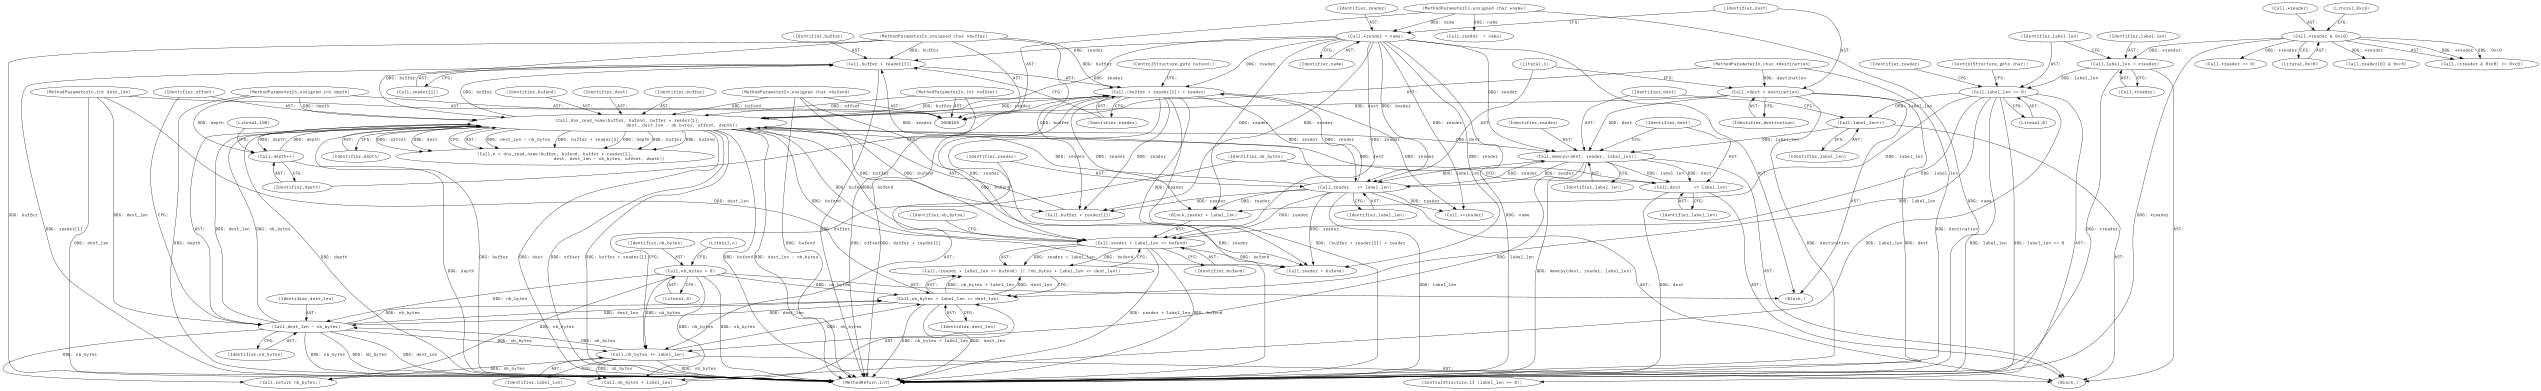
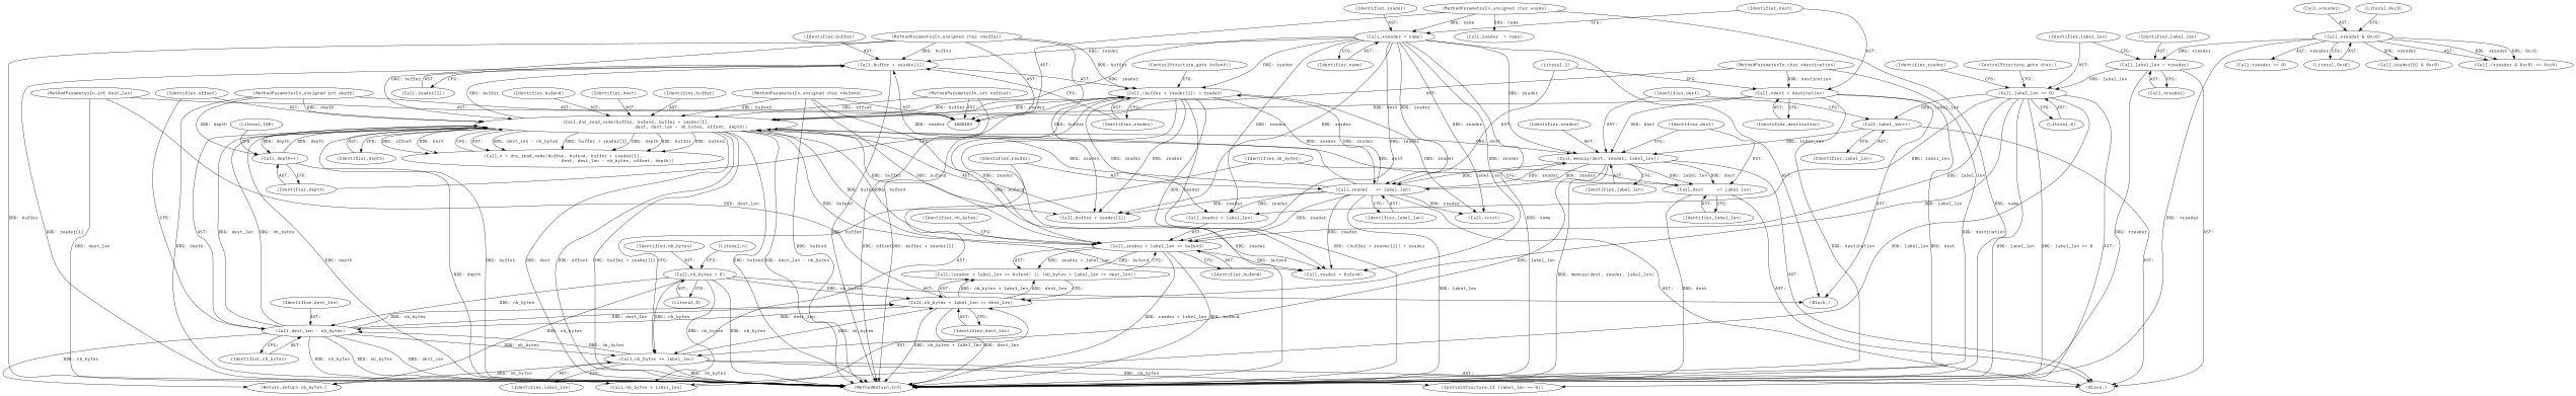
  digraph {
    fontname="IBM Plex Mono"
    node [fontname="IBM Plex Mono"]
    edge [fontname="IBM Plex Mono"]
    n1 [label="(Call,buffer + reader[1])"]
    n2 [label="(Call,(buffer + reader[1]) > reader)"]
    n3 [label="(Call,reader[1])"]
    n4 [label="(MethodReturn,int)"]
    n5 [label="(Call,dns_read_name(buffer, bufend, buffer + reader[1],\n                                         dest, dest_len - nb_bytes, offset, depth))"]
    n6 [label="(Call,reader + label_len >= bufend)"]
    n7 [label="(Call,buffer + reader[1])"]
    n8 [label="(Call,reader < bufend)"]
    n9 [label="(Call,reader   += label_len)"]
    n10 [label="(Identifier,reader)"]
-   n11 [label="(Block,reader + label_len)"]
-   n12 [label="(Call,++reader)"]
+   n11 [label="(Call,reader + label_len)"]
+   n12 [label="(Call,++int)"]
    n13 [label="(Call,memcpy(dest, reader, label_len))"]
    n14 [label="(Call,depth++)"]
    n15 [label="(Identifier,depth)"]
    n16 [label="(Call,n = dns_read_name(buffer, bufend, buffer + reader[1],\n                                         dest, dest_len - nb_bytes, offset, depth))"]
    n17 [label="(Call,nb_bytes += label_len)"]
    n18 [label="(Block,)"]
    n19 [label="(Call,dest     += label_len)"]
    n20 [label="(Identifier,label_len)"]
    n21 [label="(Identifier,depth)"]
    n22 [label="(Call,(reader + label_len >= bufend) || (nb_bytes + label_len >= dest_len))"]
    n23 [label="(Identifier,bufend)"]
    n24 [label="(MethodParameterIn,unsigned char *buffer)"]
    1000105
    n26 [label="(Call,dest_len - nb_bytes)"]
    n27 [label="(Call,nb_bytes + label_len >= dest_len)"]
    n28 [label="(Call,nb_bytes + label_len)"]
-   n29 [label="(Call,return nb_bytes;)"]
+   n29 [label="(Return,return nb_bytes;)"]
    n30 [label="(Identifier,nb_bytes)"]
    n31 [label="(Identifier,dest_len)"]
    n32 [label="(Identifier,label_len)"]
    n33 [label="(Identifier,label_len)"]
    n34 [label="(Identifier,label_len)"]
    n35 [label="(Call,*dest = destination)"]
    n36 [label="(Block,)"]
    n37 [label="(Identifier,destination)"]
    n38 [label="(MethodParameterIn,char *destination)"]
    n39 [label="(Call,*reader = name)"]
    n40 [label="(Identifier,name)"]
    n41 [label="(MethodParameterIn,unsigned char *name)"]
    n42 [label="(Call,reader  = name)"]
    n43 [label="(Call,label_len++)"]
    n44 [label="(Identifier,label_len)"]
    n45 [label="(Call,label_len == 0)"]
    n46 [label="(ControlStructure,if (label_len == 0))"]
    n47 [label="(Literal,0)"]
    n48 [label="(Call,label_len = *reader)"]
    n49 [label="(Call,*reader)"]
    n50 [label="(Call,*reader & 0xc0)"]
    n51 [label="(Literal,0xc0)"]
    n52 [label="(Call,reader[0] & 0xc0)"]
    n53 [label="(Call,(*reader & 0xc0) == 0xc0)"]
    n54 [label="(Call,*reader == 0)"]
    n55 [label="(Call,nb_bytes = 0)"]
    n56 [label="(Literal,0)"]
    n57 [label="(MethodParameterIn,int dest_len)"]
    n58 [label="(MethodParameterIn,unsigned int depth)"]
    n59 [label="(MethodParameterIn,unsigned char *bufend)"]
    n60 [label="(MethodParameterIn,int *offset)"]
    n61 [label="(Identifier,reader)"]
    n62 [label="(Literal,1)"]
    n63 [label="(Identifier,nb_bytes)"]
    n64 [label="(Identifier,nb_bytes)"]
    n65 [label="(Call,*reader)"]
    n66 [label="(ControlStructure,goto bufend;)"]
    n67 [label="(Identifier,dest)"]
    n68 [label="(Identifier,buffer)"]
    n69 [label="(Identifier,bufend)"]
    n70 [label="(Literal,100)"]
    n71 [label="(Identifier,dest)"]
    n72 [label="(Identifier,reader)"]
    n73 [label="(Identifier,reader)"]
    n74 [label="(Literal,0xc0)"]
    n75 [label="(Identifier,offset)"]
    n76 [label="(Identifier,dest)"]
    n77 [label="(Literal,n)"]
    n78 [label="(Identifier,label_len)"]
    n79 [label="(ControlStructure,goto char;)"]
    n80 [label="(Identifier,buffer)"]
    n81 [label="(Identifier,label_len)"]
    n82 [label="(Identifier,dest_len)"]
    n83 [label="(Identifier,nb_bytes)"]
    n84 [label="(Identifier,reader)"]
    n85 [label="(Identifier,dest)"]
    n1 -> n2 [label="AST: "]
    n1 -> n3 [label="CFG: "]
    n1 -> n4 [label="DDG: buffer"]
    n1 -> n4 [label="DDG: reader[1]"]
    n2 -> n4 [label="DDG: buffer + reader[1]"]
    n2 -> n4 [label="DDG: reader"]
    n2 -> n4 [label="DDG: (buffer + reader[1]) > reader"]
    n2 -> n5 [label="DDG: reader"]
    n2 -> n6 [label="DDG: reader"]
    n2 -> n7 [label="DDG: reader"]
    n2 -> n8 [label="DDG: reader"]
    n2 -> n9 [label="DDG: reader"]
    n2 -> n10 [label="CFG: "]
    n2 -> n11 [label="DDG: reader"]
    n2 -> n12 [label="DDG: reader"]
    n3 -> n1 [label="AST: "]
    n5 -> n1 [label="DDG: buffer"]
    n5 -> n2 [label="DDG: buffer"]
    n5 -> n4 [label="DDG: dest_len - nb_bytes"]
    n5 -> n4 [label="DDG: depth"]
    n5 -> n4 [label="DDG: buffer"]
    n5 -> n4 [label="DDG: dest"]
    n5 -> n4 [label="DDG: offset"]
    n5 -> n4 [label="DDG: buffer + reader[1]"]
    n5 -> n4 [label="DDG: bufend"]
    n5 -> n6 [label="DDG: bufend"]
    n5 -> n7 [label="DDG: buffer"]
    n5 -> n8 [label="DDG: bufend"]
    n5 -> n13 [label="DDG: dest"]
    n5 -> n14 [label="DDG: depth"]
    n5 -> n15 [label="CFG: "]
    n5 -> n16 [label="AST: "]
    n5 -> n16 [label="DDG: dest_len - nb_bytes"]
    n5 -> n16 [label="DDG: buffer + reader[1]"]
    n5 -> n16 [label="DDG: depth"]
    n5 -> n16 [label="DDG: buffer"]
    n5 -> n16 [label="DDG: bufend"]
    n5 -> n16 [label="DDG: offset"]
    n5 -> n16 [label="DDG: dest"]
    n6 -> n4 [label="DDG: reader + label_len"]
    n6 -> n4 [label="DDG: bufend"]
    n6 -> n5 [label="DDG: bufend"]
    n6 -> n8 [label="DDG: bufend"]
    n6 -> n22 [label="AST: "]
    n6 -> n22 [label="DDG: reader + label_len"]
    n6 -> n22 [label="DDG: bufend"]
    n6 -> n23 [label="CFG: "]
    n7 -> n5 [label="AST: "]
    n9 -> n1 [label="DDG: reader"]
    n9 -> n2 [label="DDG: reader"]
    n9 -> n4 [label="DDG: label_len"]
    n9 -> n5 [label="DDG: reader"]
    n9 -> n6 [label="DDG: reader"]
    n9 -> n7 [label="DDG: reader"]
    n9 -> n8 [label="DDG: reader"]
    n9 -> n11 [label="DDG: reader"]
    n9 -> n12 [label="DDG: reader"]
    n9 -> n13 [label="DDG: reader"]
    n9 -> n18 [label="AST: "]
    n9 -> n34 [label="CFG: "]
    n10 -> n1 [label="CFG: "]
    n10 -> n2 [label="AST: "]
    n11 -> n6 [label="AST: "]
    n13 -> n4 [label="DDG: memcpy(dest, reader, label_len)"]
    n13 -> n9 [label="DDG: label_len"]
    n13 -> n9 [label="DDG: reader"]
    n13 -> n17 [label="DDG: label_len"]
    n13 -> n18 [label="AST: "]
    n13 -> n19 [label="DDG: label_len"]
    n13 -> n19 [label="DDG: dest"]
    n13 -> n20 [label="CFG: "]
    n14 -> n4 [label="DDG: depth"]
    n14 -> n5 [label="DDG: depth"]
    n14 -> n21 [label="CFG: "]
    n15 -> n5 [label="AST: "]
    n16 -> n5 [label="CFG: "]
    n17 -> n4 [label="DDG: nb_bytes"]
    n17 -> n18 [label="AST: "]
    n17 -> n26 [label="DDG: nb_bytes"]
    n17 -> n27 [label="DDG: nb_bytes"]
-   n17 -> n28 [label="DDG: nb_bytes"]
+   n17 -> n46 [label="DDG: nb_bytes"]
    n17 -> n29 [label="DDG: nb_bytes"]
    n17 -> n32 [label="CFG: "]
    n19 -> n4 [label="DDG: dest"]
    n19 -> n5 [label="DDG: dest"]
    n19 -> n18 [label="AST: "]
    n19 -> n33 [label="CFG: "]
    n20 -> n13 [label="AST: "]
    n21 -> n2 [label="CFG: "]
    n21 -> n14 [label="AST: "]
    n22 -> n6 [label="CFG: "]
    n22 -> n27 [label="CFG: "]
    n23 -> n6 [label="AST: "]
    n24 -> n1 [label="DDG: buffer"]
    n24 -> n2 [label="DDG: buffer"]
    n24 -> n4 [label="DDG: buffer"]
    n24 -> n5 [label="DDG: buffer"]
    n24 -> n7 [label="DDG: buffer"]
    n24 -> 1000105 [label="AST: "]
    n26 -> n4 [label="DDG: dest_len"]
    n26 -> n4 [label="DDG: nb_bytes"]
    n26 -> n5 [label="AST: "]
    n26 -> n5 [label="DDG: dest_len"]
    n26 -> n5 [label="DDG: nb_bytes"]
    n26 -> n17 [label="DDG: nb_bytes"]
    n26 -> n27 [label="DDG: nb_bytes"]
    n26 -> n27 [label="DDG: dest_len"]
    n26 -> n28 [label="DDG: nb_bytes"]
    n26 -> n29 [label="DDG: nb_bytes"]
    n26 -> n30 [label="CFG: "]
    n27 -> n4 [label="DDG: nb_bytes + label_len"]
    n27 -> n4 [label="DDG: dest_len"]
    n27 -> n22 [label="AST: "]
    n27 -> n22 [label="DDG: nb_bytes + label_len"]
    n27 -> n22 [label="DDG: dest_len"]
    n27 -> n26 [label="DDG: dest_len"]
    n27 -> n31 [label="CFG: "]
    n28 -> n27 [label="AST: "]
    n30 -> n26 [label="AST: "]
    n31 -> n27 [label="AST: "]
    n32 -> n17 [label="AST: "]
    n33 -> n19 [label="AST: "]
    n34 -> n9 [label="AST: "]
    n35 -> n4 [label="DDG: destination"]
    n35 -> n4 [label="DDG: dest"]
    n35 -> n5 [label="DDG: dest"]
    n35 -> n13 [label="DDG: dest"]
    n35 -> n36 [label="AST: "]
    n35 -> n37 [label="CFG: "]
    n37 -> n35 [label="AST: "]
    n38 -> n4 [label="DDG: destination"]
    n38 -> 1000105 [label="AST: "]
    n38 -> n35 [label="DDG: destination"]
    n39 -> n1 [label="DDG: reader"]
    n39 -> n2 [label="DDG: reader"]
    n39 -> n4 [label="DDG: name"]
    n39 -> n5 [label="DDG: reader"]
    n39 -> n6 [label="DDG: reader"]
    n39 -> n7 [label="DDG: reader"]
    n39 -> n8 [label="DDG: reader"]
    n39 -> n9 [label="DDG: reader"]
    n39 -> n11 [label="DDG: reader"]
    n39 -> n12 [label="DDG: reader"]
    n39 -> n13 [label="DDG: reader"]
    n39 -> n36 [label="AST: "]
    n39 -> n40 [label="CFG: "]
    n40 -> n39 [label="AST: "]
    n41 -> n4 [label="DDG: name"]
    n41 -> 1000105 [label="AST: "]
    n41 -> n39 [label="DDG: name"]
    n41 -> n42 [label="DDG: name"]
    n43 -> n13 [label="DDG: label_len"]
    n43 -> n18 [label="AST: "]
    n43 -> n44 [label="CFG: "]
    n44 -> n43 [label="AST: "]
    n45 -> n4 [label="DDG: label_len"]
    n45 -> n4 [label="DDG: label_len == 0"]
    n45 -> n6 [label="DDG: label_len"]
    n45 -> n11 [label="DDG: label_len"]
    n45 -> n27 [label="DDG: label_len"]
    n45 -> n28 [label="DDG: label_len"]
    n45 -> n43 [label="DDG: label_len"]
    n45 -> n46 [label="AST: "]
    n45 -> n47 [label="CFG: "]
    n47 -> n45 [label="AST: "]
    n48 -> n4 [label="DDG: *reader"]
    n48 -> n18 [label="AST: "]
    n48 -> n45 [label="DDG: label_len"]
    n48 -> n49 [label="CFG: "]
    n49 -> n48 [label="AST: "]
    n50 -> n4 [label="DDG: *reader"]
    n50 -> n48 [label="DDG: *reader"]
    n50 -> n51 [label="CFG: "]
    n50 -> n52 [label="DDG: *reader"]
    n50 -> n53 [label="AST: "]
    n50 -> n53 [label="DDG: *reader"]
    n50 -> n53 [label="DDG: 0xc0"]
-   n50 -> n54 [label="DDG: *reader"]
+   n50 -> n54 [label="AST: *reader"]
    n51 -> n50 [label="AST: "]
    n55 -> n4 [label="DDG: nb_bytes"]
    n55 -> n17 [label="DDG: nb_bytes"]
    n55 -> n26 [label="DDG: nb_bytes"]
    n55 -> n27 [label="DDG: nb_bytes"]
    n55 -> n28 [label="DDG: nb_bytes"]
    n55 -> n29 [label="DDG: nb_bytes"]
    n55 -> n36 [label="AST: "]
    n55 -> n56 [label="CFG: "]
    n56 -> n55 [label="AST: "]
    n57 -> n4 [label="DDG: dest_len"]
    n57 -> 1000105 [label="AST: "]
-   n57 -> n26 [label="DDG: dest_len"]
    n57 -> n27 [label="DDG: dest_len"]
    n58 -> n4 [label="DDG: depth"]
    n58 -> n5 [label="DDG: depth"]
    n58 -> n14 [label="DDG: depth"]
    n58 -> 1000105 [label="AST: "]
    n59 -> n4 [label="DDG: bufend"]
    n59 -> n5 [label="DDG: bufend"]
    n59 -> n6 [label="DDG: bufend"]
    n59 -> n8 [label="DDG: bufend"]
    n59 -> 1000105 [label="AST: "]
    n60 -> n4 [label="DDG: offset"]
    n60 -> n5 [label="DDG: offset"]
    n60 -> 1000105 [label="AST: "]
    n61 -> n13 [label="AST: "]
    n62 -> n9 [label="AST: "]
    n62 -> n35 [label="CFG: "]
    n63 -> n6 [label="CFG: "]
    n64 -> n55 [label="AST: "]
    n65 -> n50 [label="AST: "]
    n66 -> n2 [label="CFG: "]
    n67 -> n13 [label="CFG: "]
    n67 -> n19 [label="AST: "]
    n68 -> n1 [label="AST: "]
    n69 -> n5 [label="AST: "]
    n70 -> n14 [label="CFG: "]
    n71 -> n13 [label="AST: "]
    n71 -> n43 [label="CFG: "]
    n72 -> n39 [label="AST: "]
    n73 -> n45 [label="CFG: "]
    n74 -> n50 [label="CFG: "]
    n75 -> n5 [label="AST: "]
    n75 -> n26 [label="CFG: "]
    n76 -> n35 [label="AST: "]
    n76 -> n39 [label="CFG: "]
    n77 -> n55 [label="CFG: "]
    n78 -> n45 [label="AST: "]
    n78 -> n48 [label="CFG: "]
    n79 -> n45 [label="CFG: "]
    n80 -> n5 [label="AST: "]
    n81 -> n48 [label="AST: "]
    n82 -> n26 [label="AST: "]
    n83 -> n17 [label="AST: "]
    n83 -> n19 [label="CFG: "]
    n84 -> n9 [label="AST: "]
    n84 -> n17 [label="CFG: "]
    n85 -> n5 [label="AST: "]
  }
